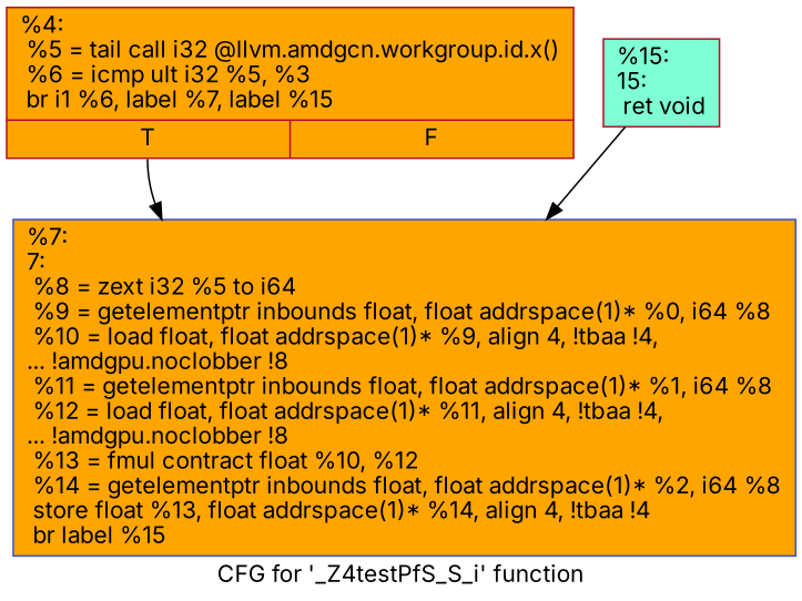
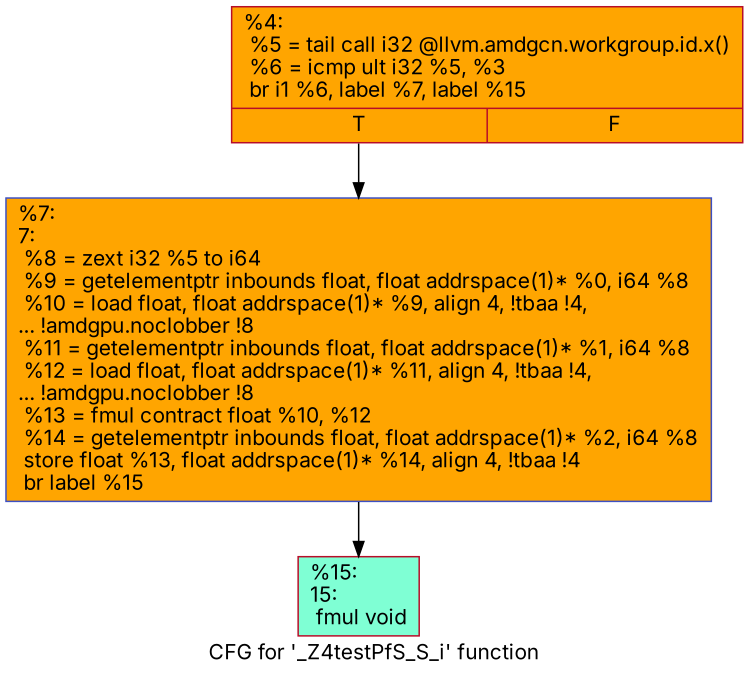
  digraph {
    fontname=Inter
    label="CFG for '_Z4testPfS_S_i' function"
    node [color="#b70d28ff" fillcolor=orange fontname=Inter shape=record style=filled]
    edge [arrowhead=normal fontname=Inter]
    n1 [label="{%4:\l  %5 = tail call i32 @llvm.amdgcn.workgroup.id.x()\l  %6 = icmp ult i32 %5, %3\l  br i1 %6, label %7, label %15\l|{<s0>T|<s1>F}}"]
    n2 [color="#3d50c3ff" label="{%7:\l7:                                                \l  %8 = zext i32 %5 to i64\l  %9 = getelementptr inbounds float, float addrspace(1)* %0, i64 %8\l  %10 = load float, float addrspace(1)* %9, align 4, !tbaa !4,\l... !amdgpu.noclobber !8\l  %11 = getelementptr inbounds float, float addrspace(1)* %1, i64 %8\l  %12 = load float, float addrspace(1)* %11, align 4, !tbaa !4,\l... !amdgpu.noclobber !8\l  %13 = fmul contract float %10, %12\l  %14 = getelementptr inbounds float, float addrspace(1)* %2, i64 %8\l  store float %13, float addrspace(1)* %14, align 4, !tbaa !4\l  br label %15\l}"]
-   n3 [fillcolor=aquamarine label="{%15:\l15:                                               \l  ret void\l}"]
+   n3 [fillcolor=aquamarine label="{%15:\l15:                                               \l  fmul void\l}"]
    n1 -> n2 [tailport=s0]
-   n3 -> n2
+   n2 -> n3
  }
